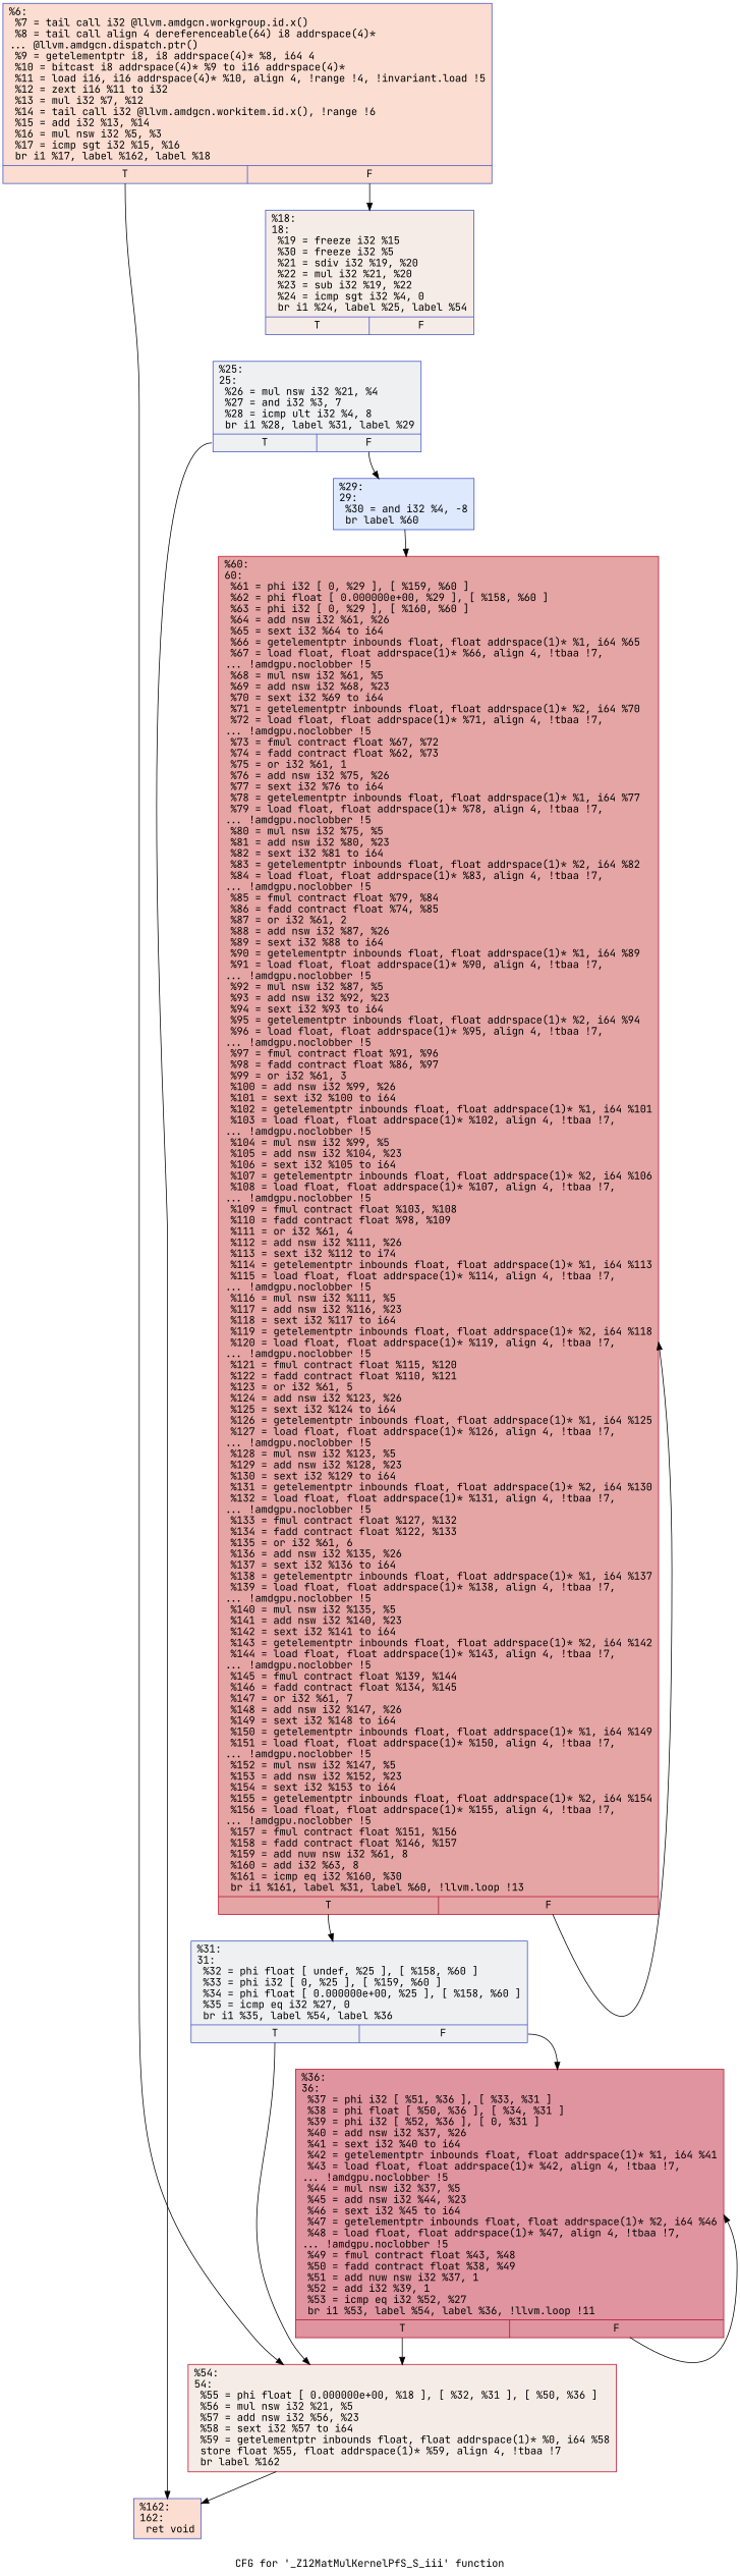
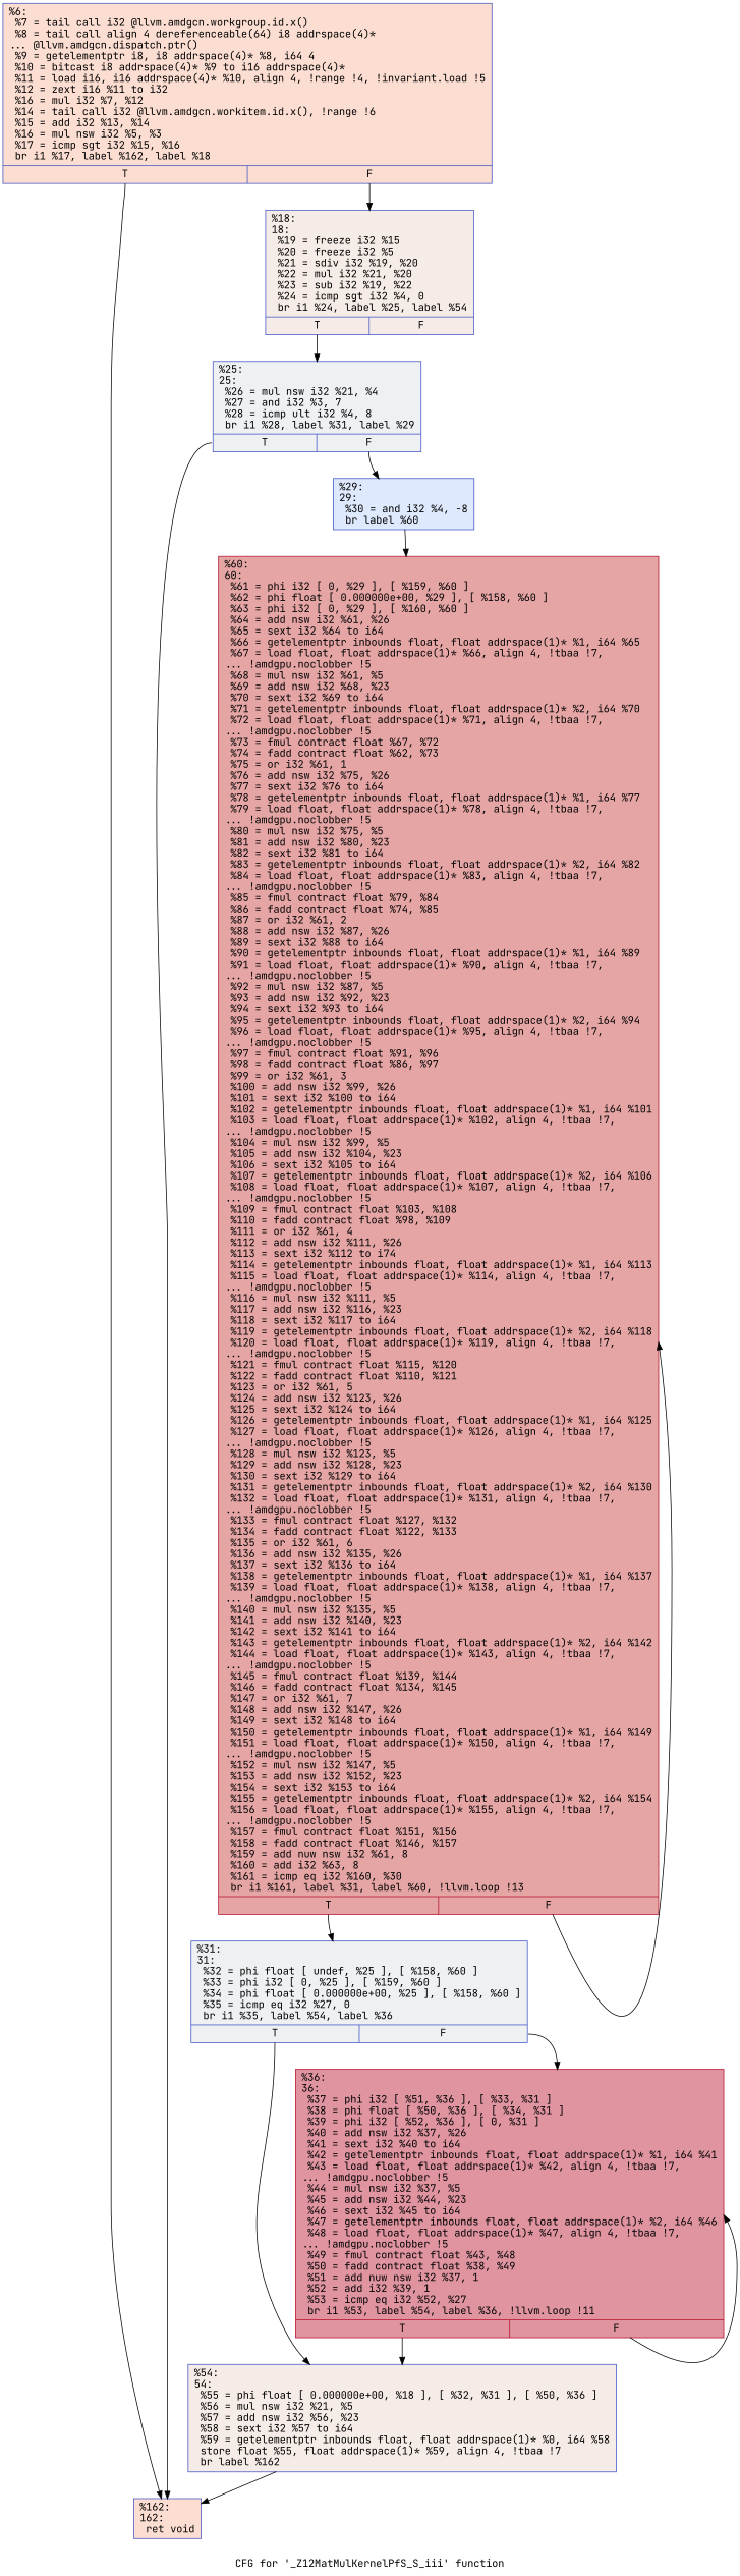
  digraph {
    fontname="JetBrains Mono"
    label="CFG for '_Z12MatMulKernelPfS_S_iii' function"
    node [color="#3d50c3ff" fillcolor="#f7b39670" fontname="JetBrains Mono" shape=record style=filled]
    edge [fontname="JetBrains Mono" tailport=s0]
-   n1 [label="{%6:\l  %7 = tail call i32 @llvm.amdgcn.workgroup.id.x()\l  %8 = tail call align 4 dereferenceable(64) i8 addrspace(4)*\l... @llvm.amdgcn.dispatch.ptr()\l  %9 = getelementptr i8, i8 addrspace(4)* %8, i64 4\l  %10 = bitcast i8 addrspace(4)* %9 to i16 addrspace(4)*\l  %11 = load i16, i16 addrspace(4)* %10, align 4, !range !4, !invariant.load !5\l  %12 = zext i16 %11 to i32\l  %13 = mul i32 %7, %12\l  %14 = tail call i32 @llvm.amdgcn.workitem.id.x(), !range !6\l  %15 = add i32 %13, %14\l  %16 = mul nsw i32 %5, %3\l  %17 = icmp sgt i32 %15, %16\l  br i1 %17, label %162, label %18\l|{<s0>T|<s1>F}}"]
+   n1 [label="{%6:\l  %7 = tail call i32 @llvm.amdgcn.workgroup.id.x()\l  %8 = tail call align 4 dereferenceable(64) i8 addrspace(4)*\l... @llvm.amdgcn.dispatch.ptr()\l  %9 = getelementptr i8, i8 addrspace(4)* %8, i64 4\l  %10 = bitcast i8 addrspace(4)* %9 to i16 addrspace(4)*\l  %11 = load i16, i16 addrspace(4)* %10, align 4, !range !4, !invariant.load !5\l  %12 = zext i16 %11 to i32\l  %16 = mul i32 %7, %12\l  %14 = tail call i32 @llvm.amdgcn.workitem.id.x(), !range !6\l  %15 = add i32 %13, %14\l  %16 = mul nsw i32 %5, %3\l  %17 = icmp sgt i32 %15, %16\l  br i1 %17, label %162, label %18\l|{<s0>T|<s1>F}}"]
    n2 [label="{%162:\l162:                                              \l  ret void\l}"]
-   n3 [fillcolor="#ead5c970" label="{%18:\l18:                                               \l  %19 = freeze i32 %15\l  %30 = freeze i32 %5\l  %21 = sdiv i32 %19, %20\l  %22 = mul i32 %21, %20\l  %23 = sub i32 %19, %22\l  %24 = icmp sgt i32 %4, 0\l  br i1 %24, label %25, label %54\l|{<s0>T|<s1>F}}"]
+   n3 [fillcolor="#ead5c970" label="{%18:\l18:                                               \l  %19 = freeze i32 %15\l  %20 = freeze i32 %5\l  %21 = sdiv i32 %19, %20\l  %22 = mul i32 %21, %20\l  %23 = sub i32 %19, %22\l  %24 = icmp sgt i32 %4, 0\l  br i1 %24, label %25, label %54\l|{<s0>T|<s1>F}}"]
    n4 [fillcolor="#d9dce170" label="{%25:\l25:                                               \l  %26 = mul nsw i32 %21, %4\l  %27 = and i32 %3, 7\l  %28 = icmp ult i32 %4, 8\l  br i1 %28, label %31, label %29\l|{<s0>T|<s1>F}}"]
    n5 [fillcolor="#b5cdfa70" label="{%29:\l29:                                               \l  %30 = and i32 %4, -8\l  br label %60\l}"]
-   n6 [color="#b70d28ff" fillcolor="#ead5c970" label="{%54:\l54:                                               \l  %55 = phi float [ 0.000000e+00, %18 ], [ %32, %31 ], [ %50, %36 ]\l  %56 = mul nsw i32 %21, %5\l  %57 = add nsw i32 %56, %23\l  %58 = sext i32 %57 to i64\l  %59 = getelementptr inbounds float, float addrspace(1)* %0, i64 %58\l  store float %55, float addrspace(1)* %59, align 4, !tbaa !7\l  br label %162\l}"]
+   n6 [fillcolor="#ead5c970" label="{%54:\l54:                                               \l  %55 = phi float [ 0.000000e+00, %18 ], [ %32, %31 ], [ %50, %36 ]\l  %56 = mul nsw i32 %21, %5\l  %57 = add nsw i32 %56, %23\l  %58 = sext i32 %57 to i64\l  %59 = getelementptr inbounds float, float addrspace(1)* %0, i64 %58\l  store float %55, float addrspace(1)* %59, align 4, !tbaa !7\l  br label %162\l}"]
    n7 [fillcolor="#d9dce170" label="{%31:\l31:                                               \l  %32 = phi float [ undef, %25 ], [ %158, %60 ]\l  %33 = phi i32 [ 0, %25 ], [ %159, %60 ]\l  %34 = phi float [ 0.000000e+00, %25 ], [ %158, %60 ]\l  %35 = icmp eq i32 %27, 0\l  br i1 %35, label %54, label %36\l|{<s0>T|<s1>F}}"]
    n8 [color="#b70d28ff" fillcolor="#b70d2870" label="{%36:\l36:                                               \l  %37 = phi i32 [ %51, %36 ], [ %33, %31 ]\l  %38 = phi float [ %50, %36 ], [ %34, %31 ]\l  %39 = phi i32 [ %52, %36 ], [ 0, %31 ]\l  %40 = add nsw i32 %37, %26\l  %41 = sext i32 %40 to i64\l  %42 = getelementptr inbounds float, float addrspace(1)* %1, i64 %41\l  %43 = load float, float addrspace(1)* %42, align 4, !tbaa !7,\l... !amdgpu.noclobber !5\l  %44 = mul nsw i32 %37, %5\l  %45 = add nsw i32 %44, %23\l  %46 = sext i32 %45 to i64\l  %47 = getelementptr inbounds float, float addrspace(1)* %2, i64 %46\l  %48 = load float, float addrspace(1)* %47, align 4, !tbaa !7,\l... !amdgpu.noclobber !5\l  %49 = fmul contract float %43, %48\l  %50 = fadd contract float %38, %49\l  %51 = add nuw nsw i32 %37, 1\l  %52 = add i32 %39, 1\l  %53 = icmp eq i32 %52, %27\l  br i1 %53, label %54, label %36, !llvm.loop !11\l|{<s0>T|<s1>F}}"]
    n9 [color="#b70d28ff" fillcolor="#c5333470" label="{%60:\l60:                                               \l  %61 = phi i32 [ 0, %29 ], [ %159, %60 ]\l  %62 = phi float [ 0.000000e+00, %29 ], [ %158, %60 ]\l  %63 = phi i32 [ 0, %29 ], [ %160, %60 ]\l  %64 = add nsw i32 %61, %26\l  %65 = sext i32 %64 to i64\l  %66 = getelementptr inbounds float, float addrspace(1)* %1, i64 %65\l  %67 = load float, float addrspace(1)* %66, align 4, !tbaa !7,\l... !amdgpu.noclobber !5\l  %68 = mul nsw i32 %61, %5\l  %69 = add nsw i32 %68, %23\l  %70 = sext i32 %69 to i64\l  %71 = getelementptr inbounds float, float addrspace(1)* %2, i64 %70\l  %72 = load float, float addrspace(1)* %71, align 4, !tbaa !7,\l... !amdgpu.noclobber !5\l  %73 = fmul contract float %67, %72\l  %74 = fadd contract float %62, %73\l  %75 = or i32 %61, 1\l  %76 = add nsw i32 %75, %26\l  %77 = sext i32 %76 to i64\l  %78 = getelementptr inbounds float, float addrspace(1)* %1, i64 %77\l  %79 = load float, float addrspace(1)* %78, align 4, !tbaa !7,\l... !amdgpu.noclobber !5\l  %80 = mul nsw i32 %75, %5\l  %81 = add nsw i32 %80, %23\l  %82 = sext i32 %81 to i64\l  %83 = getelementptr inbounds float, float addrspace(1)* %2, i64 %82\l  %84 = load float, float addrspace(1)* %83, align 4, !tbaa !7,\l... !amdgpu.noclobber !5\l  %85 = fmul contract float %79, %84\l  %86 = fadd contract float %74, %85\l  %87 = or i32 %61, 2\l  %88 = add nsw i32 %87, %26\l  %89 = sext i32 %88 to i64\l  %90 = getelementptr inbounds float, float addrspace(1)* %1, i64 %89\l  %91 = load float, float addrspace(1)* %90, align 4, !tbaa !7,\l... !amdgpu.noclobber !5\l  %92 = mul nsw i32 %87, %5\l  %93 = add nsw i32 %92, %23\l  %94 = sext i32 %93 to i64\l  %95 = getelementptr inbounds float, float addrspace(1)* %2, i64 %94\l  %96 = load float, float addrspace(1)* %95, align 4, !tbaa !7,\l... !amdgpu.noclobber !5\l  %97 = fmul contract float %91, %96\l  %98 = fadd contract float %86, %97\l  %99 = or i32 %61, 3\l  %100 = add nsw i32 %99, %26\l  %101 = sext i32 %100 to i64\l  %102 = getelementptr inbounds float, float addrspace(1)* %1, i64 %101\l  %103 = load float, float addrspace(1)* %102, align 4, !tbaa !7,\l... !amdgpu.noclobber !5\l  %104 = mul nsw i32 %99, %5\l  %105 = add nsw i32 %104, %23\l  %106 = sext i32 %105 to i64\l  %107 = getelementptr inbounds float, float addrspace(1)* %2, i64 %106\l  %108 = load float, float addrspace(1)* %107, align 4, !tbaa !7,\l... !amdgpu.noclobber !5\l  %109 = fmul contract float %103, %108\l  %110 = fadd contract float %98, %109\l  %111 = or i32 %61, 4\l  %112 = add nsw i32 %111, %26\l  %113 = sext i32 %112 to i74\l  %114 = getelementptr inbounds float, float addrspace(1)* %1, i64 %113\l  %115 = load float, float addrspace(1)* %114, align 4, !tbaa !7,\l... !amdgpu.noclobber !5\l  %116 = mul nsw i32 %111, %5\l  %117 = add nsw i32 %116, %23\l  %118 = sext i32 %117 to i64\l  %119 = getelementptr inbounds float, float addrspace(1)* %2, i64 %118\l  %120 = load float, float addrspace(1)* %119, align 4, !tbaa !7,\l... !amdgpu.noclobber !5\l  %121 = fmul contract float %115, %120\l  %122 = fadd contract float %110, %121\l  %123 = or i32 %61, 5\l  %124 = add nsw i32 %123, %26\l  %125 = sext i32 %124 to i64\l  %126 = getelementptr inbounds float, float addrspace(1)* %1, i64 %125\l  %127 = load float, float addrspace(1)* %126, align 4, !tbaa !7,\l... !amdgpu.noclobber !5\l  %128 = mul nsw i32 %123, %5\l  %129 = add nsw i32 %128, %23\l  %130 = sext i32 %129 to i64\l  %131 = getelementptr inbounds float, float addrspace(1)* %2, i64 %130\l  %132 = load float, float addrspace(1)* %131, align 4, !tbaa !7,\l... !amdgpu.noclobber !5\l  %133 = fmul contract float %127, %132\l  %134 = fadd contract float %122, %133\l  %135 = or i32 %61, 6\l  %136 = add nsw i32 %135, %26\l  %137 = sext i32 %136 to i64\l  %138 = getelementptr inbounds float, float addrspace(1)* %1, i64 %137\l  %139 = load float, float addrspace(1)* %138, align 4, !tbaa !7,\l... !amdgpu.noclobber !5\l  %140 = mul nsw i32 %135, %5\l  %141 = add nsw i32 %140, %23\l  %142 = sext i32 %141 to i64\l  %143 = getelementptr inbounds float, float addrspace(1)* %2, i64 %142\l  %144 = load float, float addrspace(1)* %143, align 4, !tbaa !7,\l... !amdgpu.noclobber !5\l  %145 = fmul contract float %139, %144\l  %146 = fadd contract float %134, %145\l  %147 = or i32 %61, 7\l  %148 = add nsw i32 %147, %26\l  %149 = sext i32 %148 to i64\l  %150 = getelementptr inbounds float, float addrspace(1)* %1, i64 %149\l  %151 = load float, float addrspace(1)* %150, align 4, !tbaa !7,\l... !amdgpu.noclobber !5\l  %152 = mul nsw i32 %147, %5\l  %153 = add nsw i32 %152, %23\l  %154 = sext i32 %153 to i64\l  %155 = getelementptr inbounds float, float addrspace(1)* %2, i64 %154\l  %156 = load float, float addrspace(1)* %155, align 4, !tbaa !7,\l... !amdgpu.noclobber !5\l  %157 = fmul contract float %151, %156\l  %158 = fadd contract float %146, %157\l  %159 = add nuw nsw i32 %61, 8\l  %160 = add i32 %63, 8\l  %161 = icmp eq i32 %160, %30\l  br i1 %161, label %31, label %60, !llvm.loop !13\l|{<s0>T|<s1>F}}"]
-   n1 -> n6
+   n1 -> n2
    n1 -> n3 [tailport=s1]
+   n3 -> n4
    n4 -> n2
    n4 -> n5 [tailport=s1]
    n5 -> n9
    n6 -> n2
    n7 -> n6
    n7 -> n8 [tailport=s1]
    n8 -> n6
    n8 -> n8 [tailport=s1]
    n9 -> n7
    n9 -> n9 [tailport=s1]
  }
